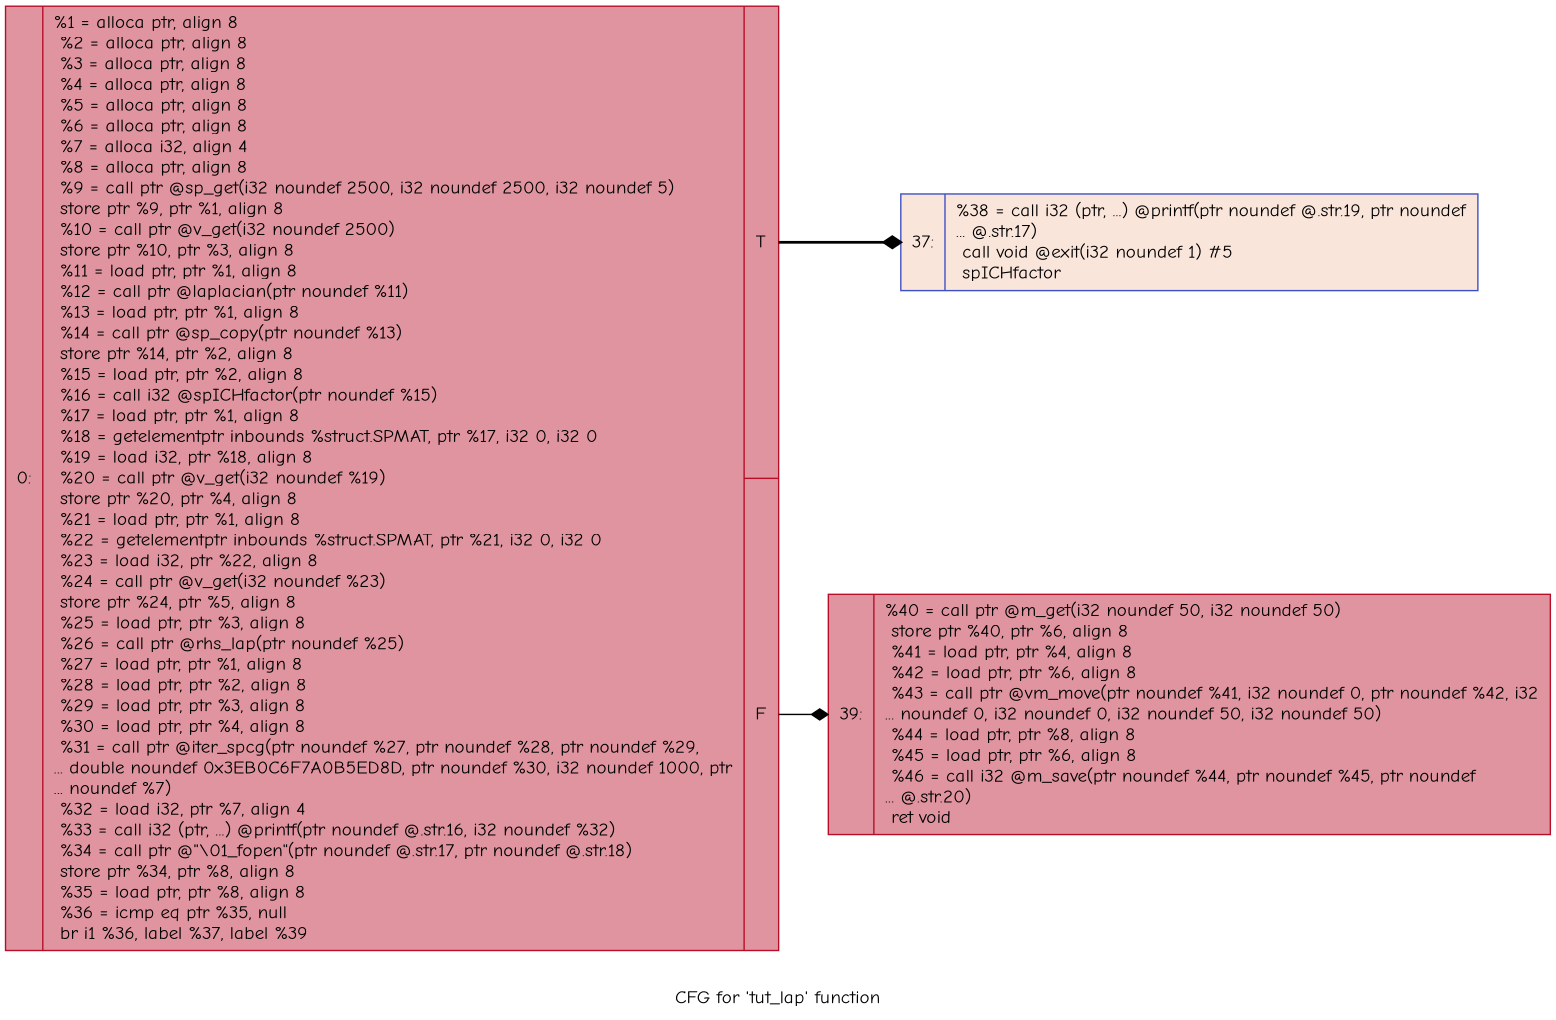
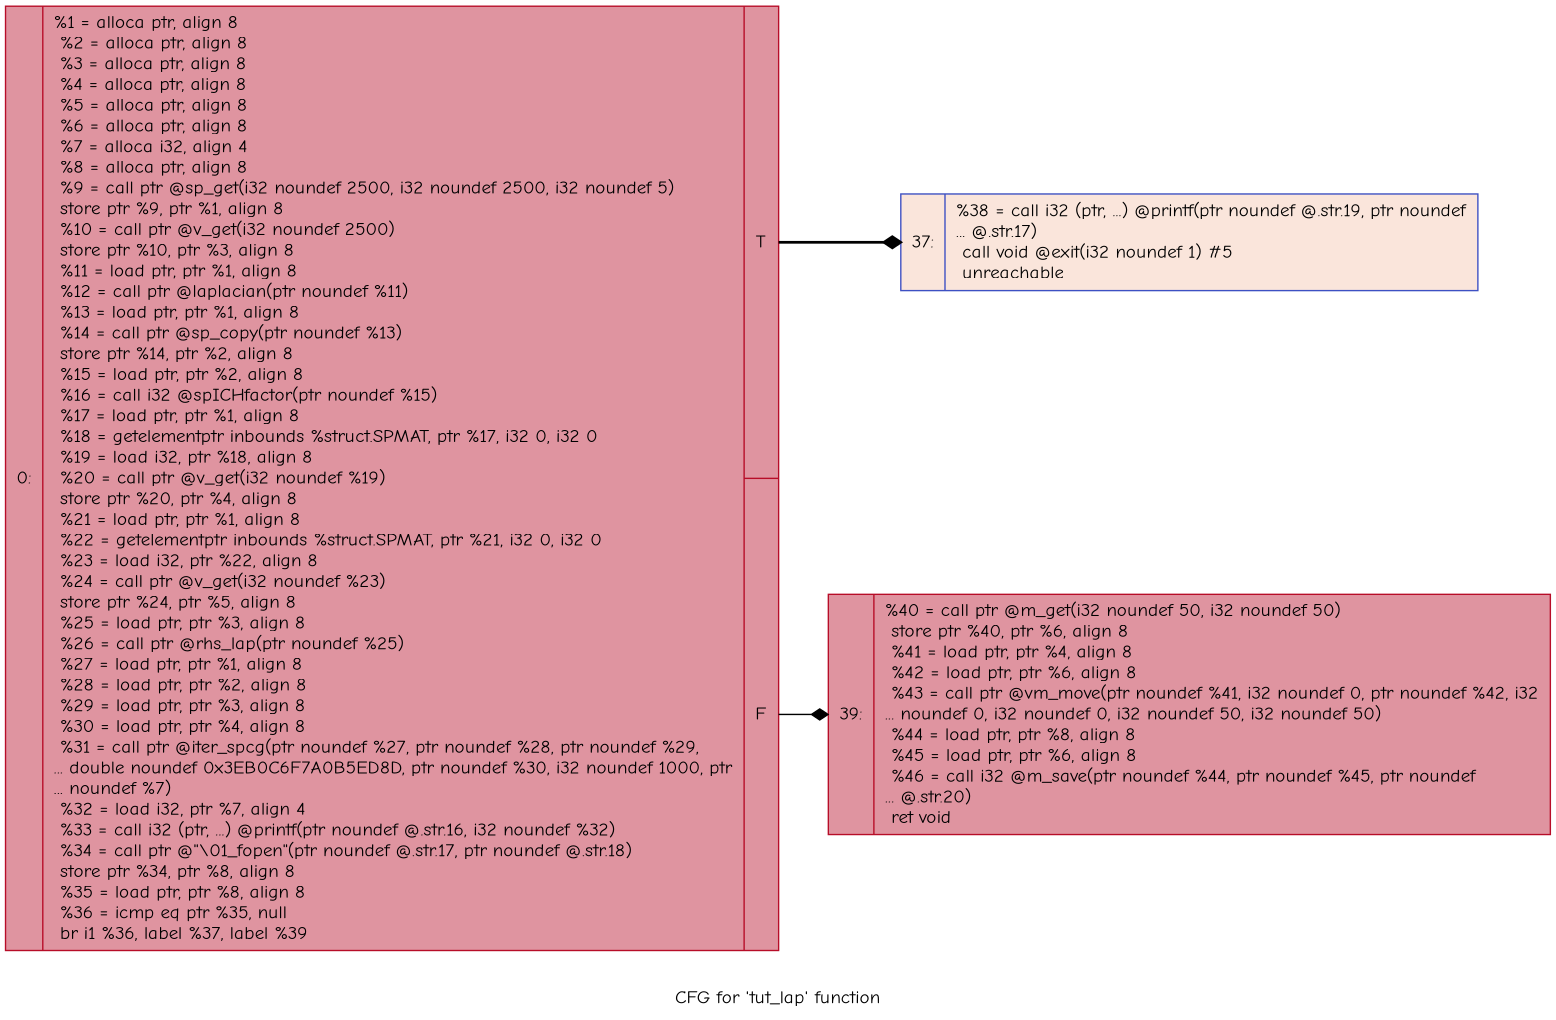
  digraph {
    label="CFG for 'tut_lap' function"
    rankdir=LR
    fontname="Comic Neue"
    node [color="#b70d28ff" fillcolor="#b70d2870" fontname="Comic Neue" shape=record style=filled]
    edge [arrowhead=diamond fontname="Comic Neue"]
    n1 [label="{0:\l|  %1 = alloca ptr, align 8\l  %2 = alloca ptr, align 8\l  %3 = alloca ptr, align 8\l  %4 = alloca ptr, align 8\l  %5 = alloca ptr, align 8\l  %6 = alloca ptr, align 8\l  %7 = alloca i32, align 4\l  %8 = alloca ptr, align 8\l  %9 = call ptr @sp_get(i32 noundef 2500, i32 noundef 2500, i32 noundef 5)\l  store ptr %9, ptr %1, align 8\l  %10 = call ptr @v_get(i32 noundef 2500)\l  store ptr %10, ptr %3, align 8\l  %11 = load ptr, ptr %1, align 8\l  %12 = call ptr @laplacian(ptr noundef %11)\l  %13 = load ptr, ptr %1, align 8\l  %14 = call ptr @sp_copy(ptr noundef %13)\l  store ptr %14, ptr %2, align 8\l  %15 = load ptr, ptr %2, align 8\l  %16 = call i32 @spICHfactor(ptr noundef %15)\l  %17 = load ptr, ptr %1, align 8\l  %18 = getelementptr inbounds %struct.SPMAT, ptr %17, i32 0, i32 0\l  %19 = load i32, ptr %18, align 8\l  %20 = call ptr @v_get(i32 noundef %19)\l  store ptr %20, ptr %4, align 8\l  %21 = load ptr, ptr %1, align 8\l  %22 = getelementptr inbounds %struct.SPMAT, ptr %21, i32 0, i32 0\l  %23 = load i32, ptr %22, align 8\l  %24 = call ptr @v_get(i32 noundef %23)\l  store ptr %24, ptr %5, align 8\l  %25 = load ptr, ptr %3, align 8\l  %26 = call ptr @rhs_lap(ptr noundef %25)\l  %27 = load ptr, ptr %1, align 8\l  %28 = load ptr, ptr %2, align 8\l  %29 = load ptr, ptr %3, align 8\l  %30 = load ptr, ptr %4, align 8\l  %31 = call ptr @iter_spcg(ptr noundef %27, ptr noundef %28, ptr noundef %29,\l... double noundef 0x3EB0C6F7A0B5ED8D, ptr noundef %30, i32 noundef 1000, ptr\l... noundef %7)\l  %32 = load i32, ptr %7, align 4\l  %33 = call i32 (ptr, ...) @printf(ptr noundef @.str.16, i32 noundef %32)\l  %34 = call ptr @\"\\01_fopen\"(ptr noundef @.str.17, ptr noundef @.str.18)\l  store ptr %34, ptr %8, align 8\l  %35 = load ptr, ptr %8, align 8\l  %36 = icmp eq ptr %35, null\l  br i1 %36, label %37, label %39\l|{<s0>T|<s1>F}}"]
-   n2 [color="#3d50c3ff" fillcolor="#f4c5ad70" label="{37:\l|  %38 = call i32 (ptr, ...) @printf(ptr noundef @.str.19, ptr noundef\l... @.str.17)\l  call void @exit(i32 noundef 1) #5\l  spICHfactor\l}"]
+   n2 [color="#3d50c3ff" fillcolor="#f4c5ad70" label="{37:\l|  %38 = call i32 (ptr, ...) @printf(ptr noundef @.str.19, ptr noundef\l... @.str.17)\l  call void @exit(i32 noundef 1) #5\l  unreachable\l}"]
    n3 [label="{39:\l|  %40 = call ptr @m_get(i32 noundef 50, i32 noundef 50)\l  store ptr %40, ptr %6, align 8\l  %41 = load ptr, ptr %4, align 8\l  %42 = load ptr, ptr %6, align 8\l  %43 = call ptr @vm_move(ptr noundef %41, i32 noundef 0, ptr noundef %42, i32\l... noundef 0, i32 noundef 0, i32 noundef 50, i32 noundef 50)\l  %44 = load ptr, ptr %8, align 8\l  %45 = load ptr, ptr %6, align 8\l  %46 = call i32 @m_save(ptr noundef %44, ptr noundef %45, ptr noundef\l... @.str.20)\l  ret void\l}"]
    n1 -> n2 [tailport=s0 style=bold]
    n1 -> n3 [tailport=s1 style=solid]
  }
